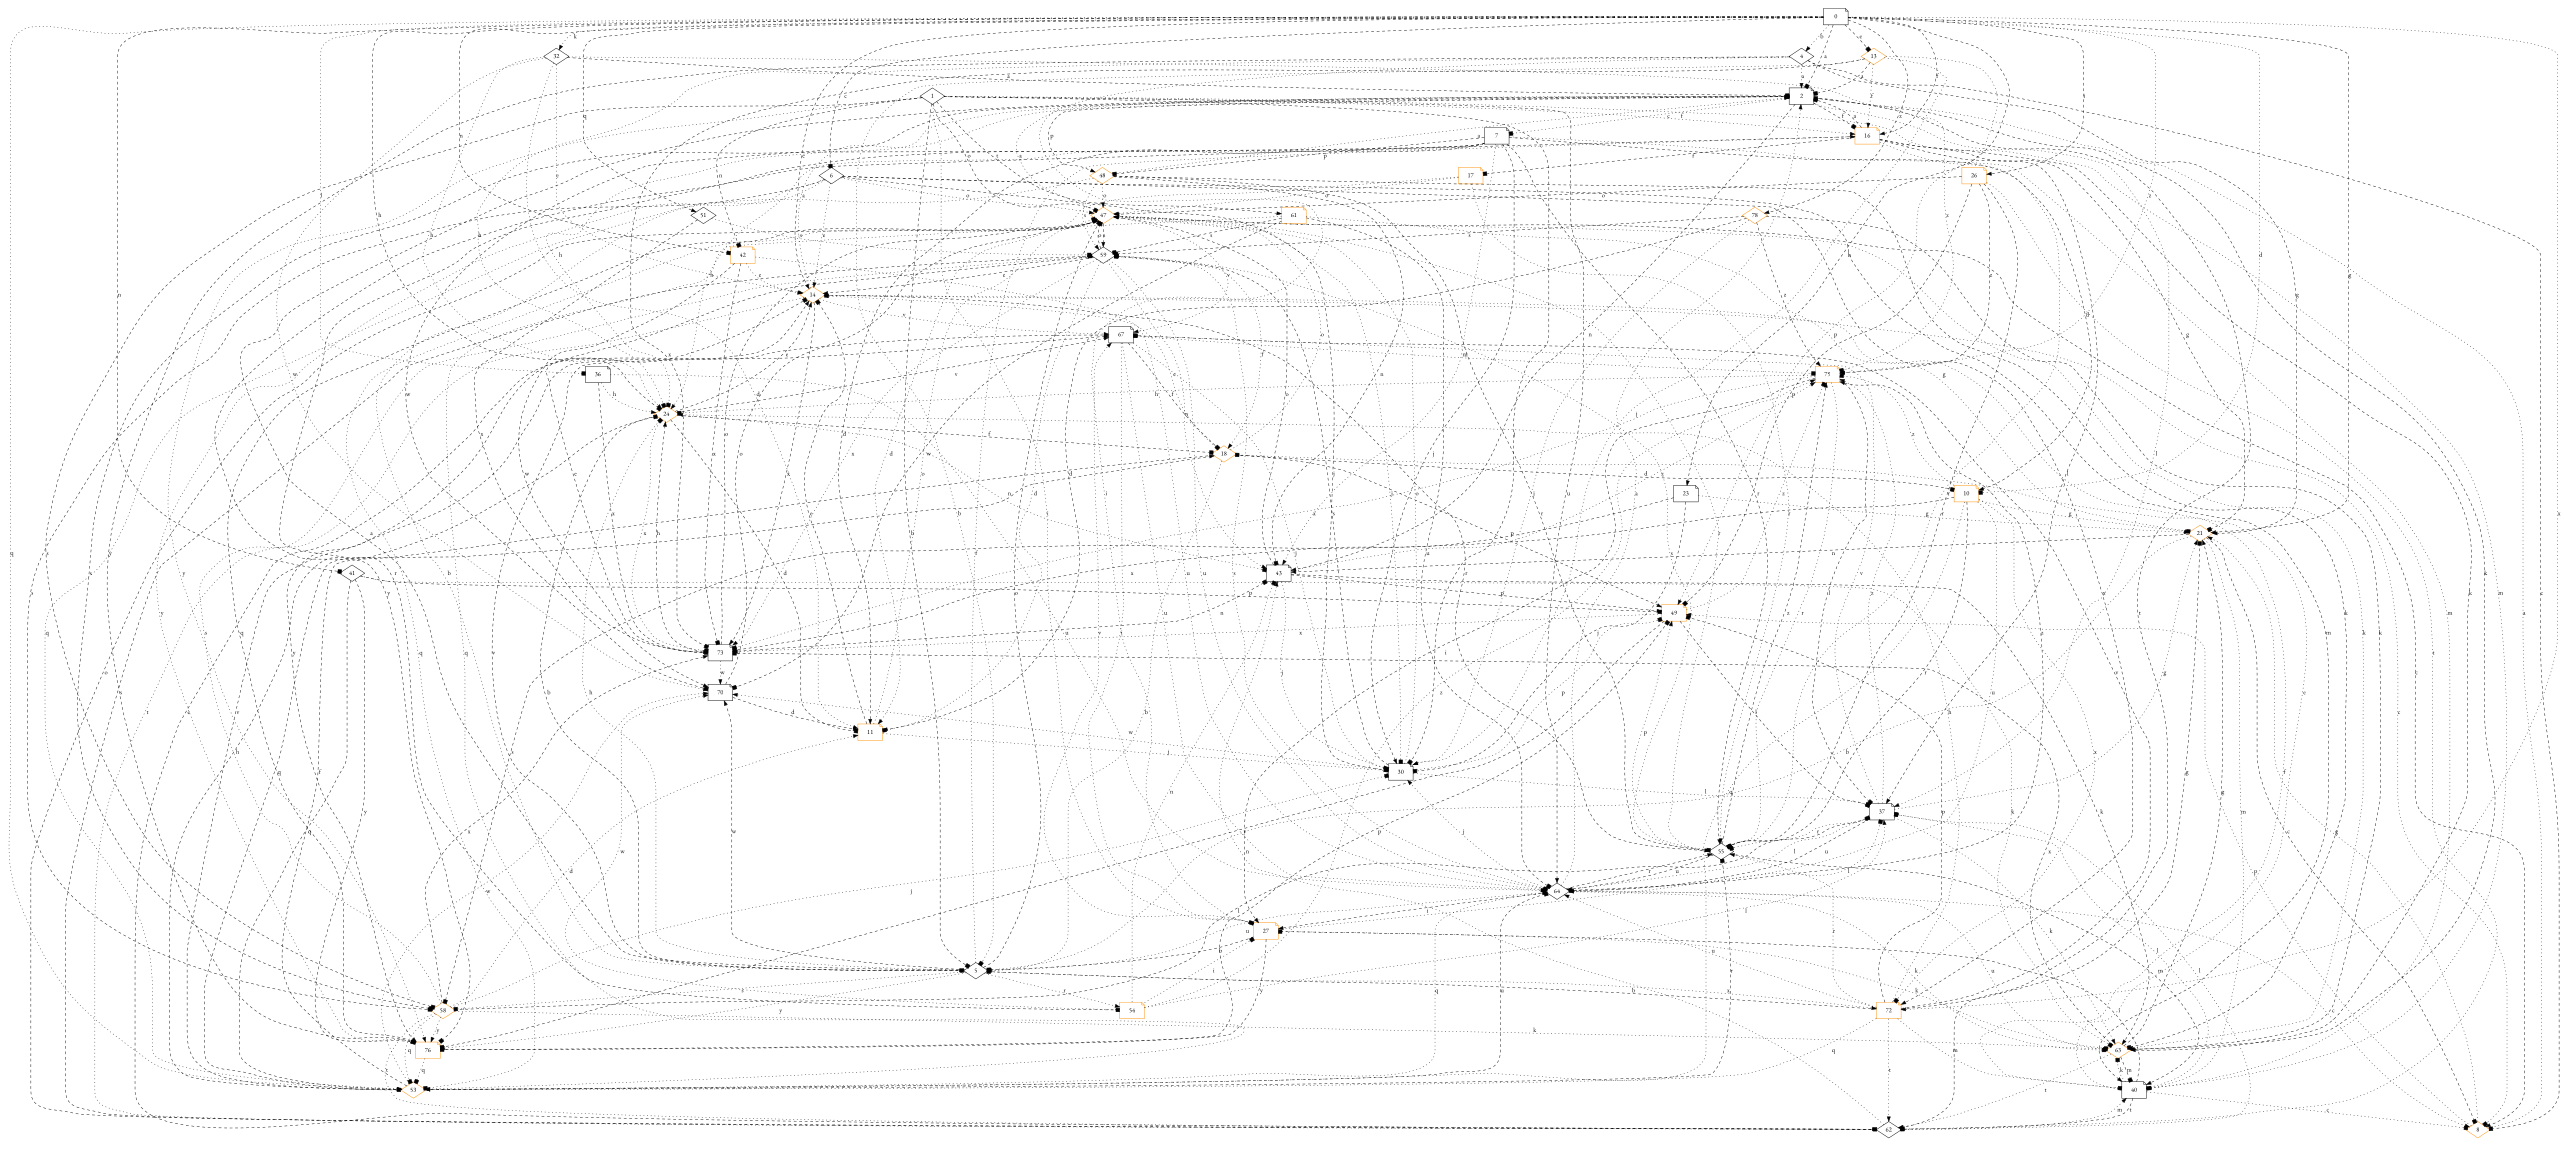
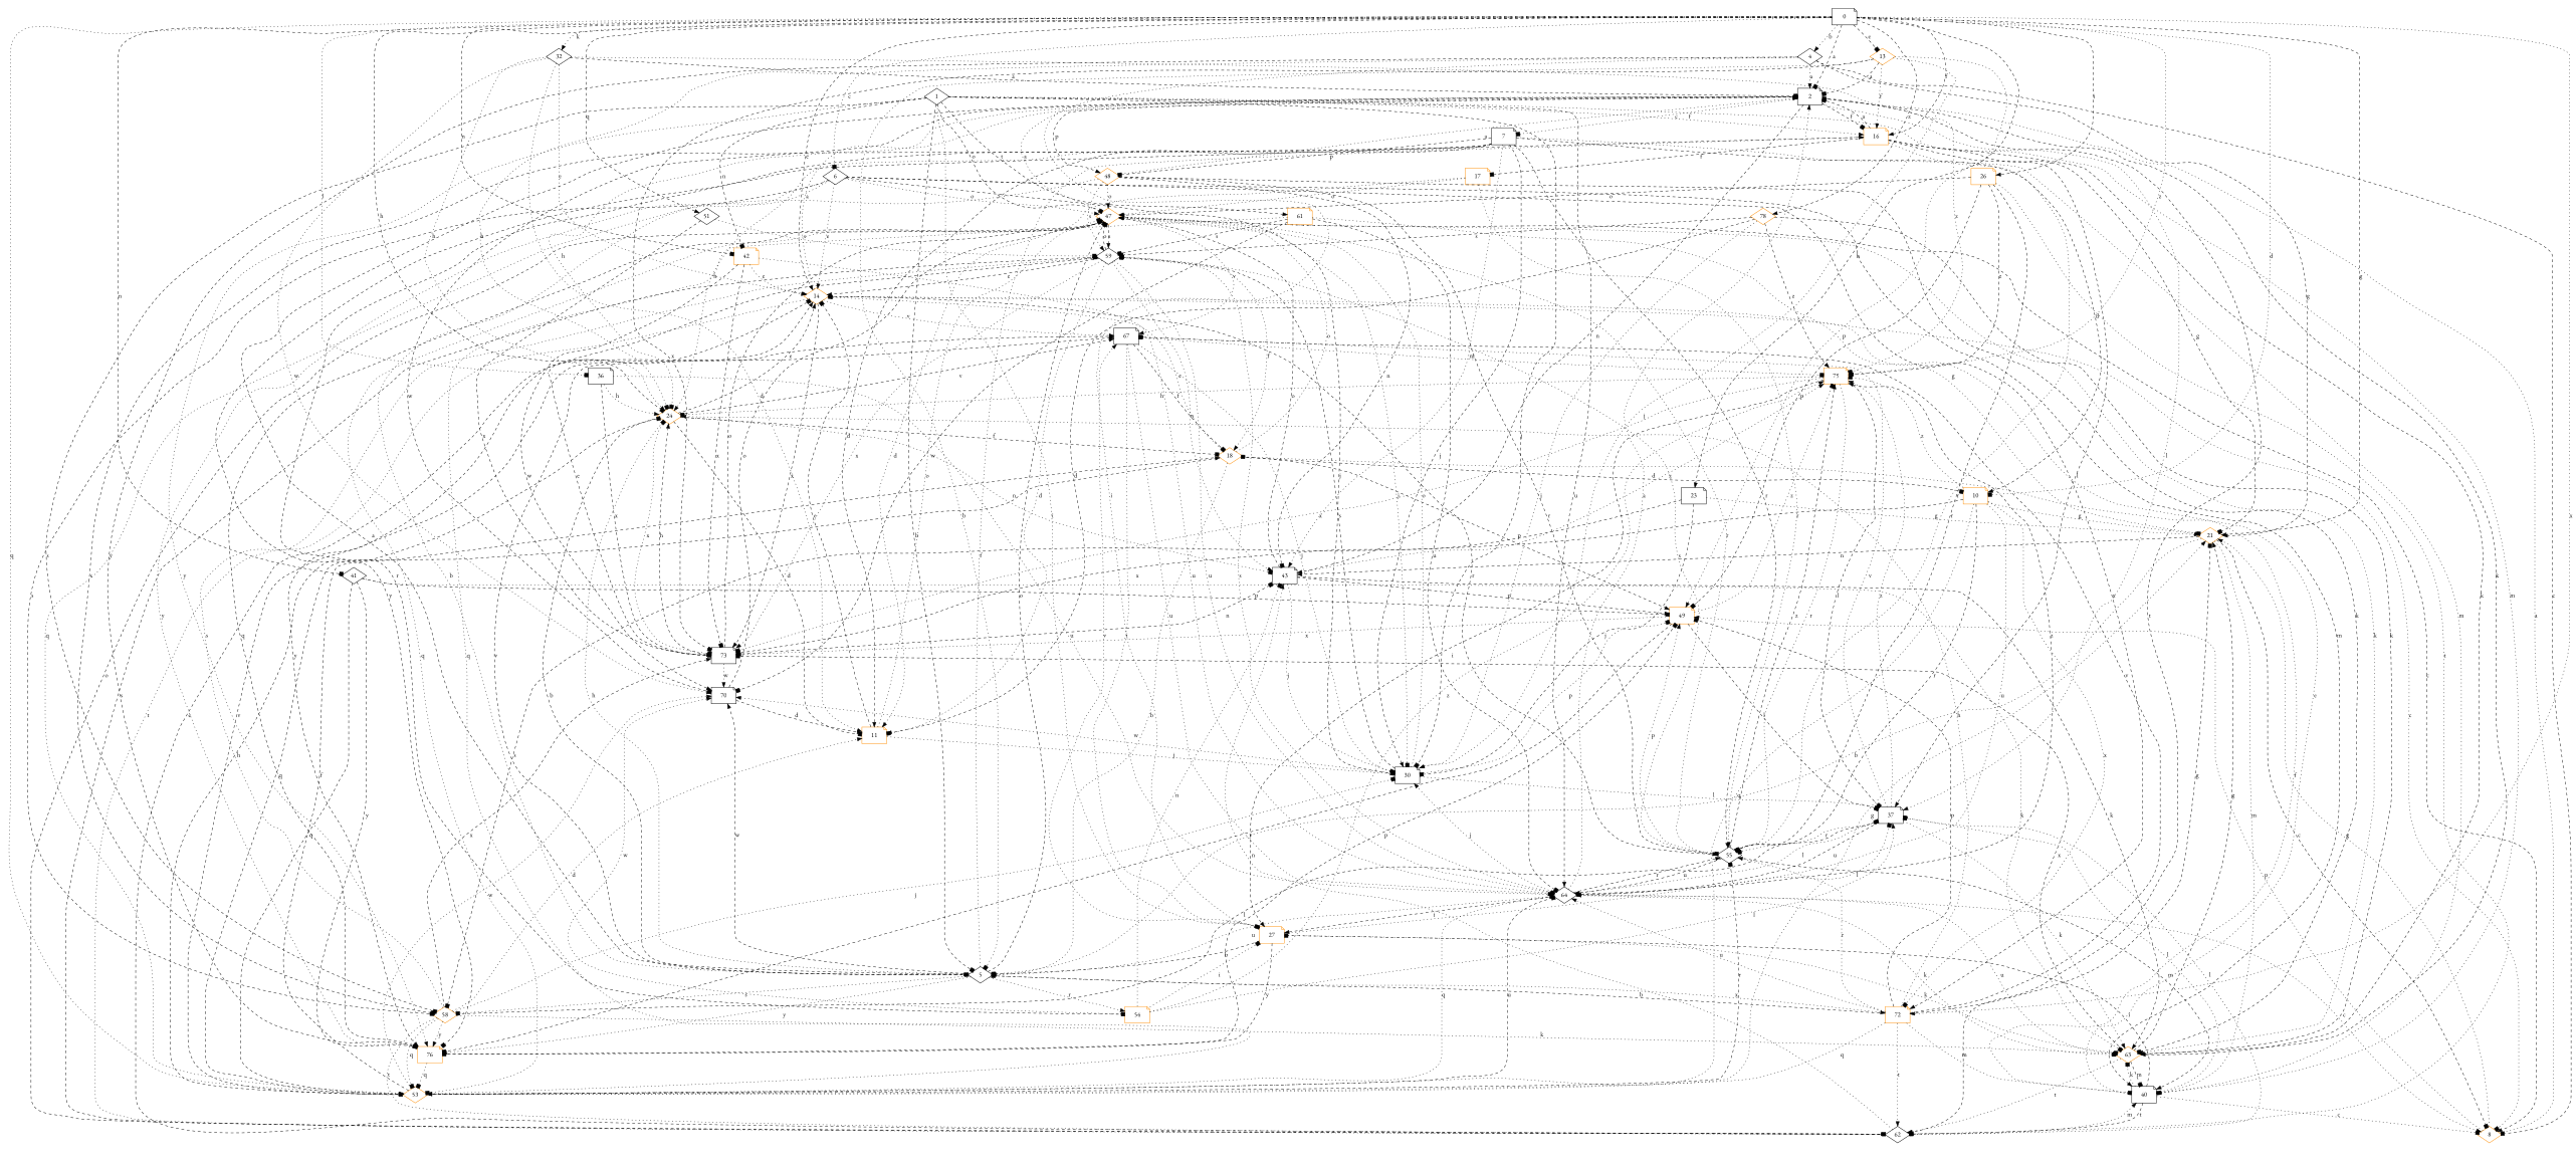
  strict digraph {
    fontname="EB Garamond"
    node [color=darkorange fontname="EB Garamond" shape=note]
    edge [arrowhead=normal fontname="EB Garamond" style=dotted]
    0 [color=black]
    2 [color=black]
    4 [color=black shape=diamond]
    6 [color=black shape=diamond]
    10
    13 [shape=diamond]
    14 [shape=diamond]
    16
    21 [shape=diamond]
    23 [color=black]
    24 [shape=diamond]
    26
    32 [color=black shape=diamond]
    36 [color=black]
    41 [color=black shape=diamond]
    42
    51 [color=black shape=diamond]
    53 [shape=diamond]
    72
    78 [shape=diamond]
    79
    7 [color=black]
    n23 [label=63 shape=diamond]
    37 [color=black]
    43 [color=black]
    48 [shape=diamond]
    62 [color=black shape=diamond]
    70 [color=black]
    27
    76
    8 [shape=diamond]
    5 [color=black shape=diamond]
    30 [color=black]
    40 [color=black]
    47 [shape=diamond]
    58 [shape=diamond]
    64 [color=black shape=diamond]
    55 [color=black shape=diamond]
    49
    73 [color=black]
    67 [color=black]
    17
    11
    18 [shape=diamond]
    59 [color=black shape=diamond]
    1 [color=black shape=diamond]
    61
    54
    0 -> 2 [arrowhead=box label=a style=dashed]
    0 -> 4 [label=b]
-   0 -> 6 [arrowhead=box label=c style=dashed]
+   0 -> 6 [arrowhead=box label=c]
    0 -> 10 [arrowhead=box label=d]
    0 -> 13 [arrowhead=box label=e style=dashed]
    0 -> 14 [label=e style=dashed]
    0 -> 16 [label=f style=dashed]
    0 -> 21 [label=g style=dashed]
    0 -> 23 [label=h style=dashed]
    0 -> 24 [arrowhead=box label=h style=dashed]
    0 -> 26 [label=i style=dashed]
    0 -> 32 [label=k]
    0 -> 36 [arrowhead=box label=l]
    0 -> 41 [arrowhead=box label=n style=dashed]
    0 -> 42 [arrowhead=box label=n style=dashed]
    0 -> 51 [label=q style=dashed]
    0 -> 53 [label=q]
    0 -> 72 [label=x]
    0 -> 78 [label=z style=dashed]
    0 -> 79 [label=z]
    2 -> 16 [arrowhead=box label=f style=dashed]
    2 -> 24 [arrowhead=box label=h]
    2 -> 7 [arrowhead=box label=c]
    2 -> n23 [label=k style=dashed]
    2 -> 37 [label=l]
    2 -> 43 [label=n style=dashed]
    2 -> 48 [label=p style=dashed]
    2 -> 62 [label=t style=dashed]
    2 -> 70 [arrowhead=box label=w style=dashed]
    4 -> 2 [label=a]
    4 -> 21 [label=g style=dashed]
    4 -> 24 [arrowhead=box label=h]
    4 -> 27 [label=i]
    4 -> 76 [arrowhead=box label=y style=dashed]
    4 -> 8 [arrowhead=box label=c style=dashed]
    6 -> 14 [label=e]
    6 -> 72 [label=x style=dashed]
    6 -> 76 [label=y]
    6 -> 5 [label=b]
    6 -> 30 [arrowhead=box label=j style=dashed]
    6 -> 40 [label=m style=dashed]
    6 -> 47 [label=o]
    6 -> 58 [arrowhead=box label=s style=dashed]
    10 -> 21 [label=g]
    10 -> 53 [label=q]
    10 -> 72 [arrowhead=box label=x]
    10 -> 79 [arrowhead=box label=z]
    10 -> 58 [arrowhead=box label=s style=dashed]
    10 -> 64 [arrowhead=box label=u]
    10 -> 55 [arrowhead=box label=r style=dashed]
    13 -> 2 [arrowhead=box label=a style=dashed]
    13 -> 16 [label=f]
    13 -> 5 [arrowhead=box label=b]
    13 -> 30 [label=j]
    13 -> 49 [label=p]
    13 -> 73 [arrowhead=box label=x style=dashed]
    14 -> 2 [arrowhead=box label=a]
    14 -> 62 [arrowhead=box label=t]
    14 -> 8 [arrowhead=box label=c]
    14 -> 55 [label=r style=dashed]
    14 -> 73 [label=x style=dashed]
    14 -> 67 [label=v]
    16 -> 2 [arrowhead=box label=a style=dashed]
    16 -> 21 [arrowhead=box label=g style=dashed]
    16 -> n23 [label=k style=dashed]
    16 -> 37 [label=l style=dashed]
    16 -> 76 [arrowhead=box label=y style=dashed]
    16 -> 55 [arrowhead=box label=r]
    16 -> 17 [arrowhead=box label=f style=dashed]
    21 -> 43 [label=n style=dashed]
    21 -> 8 [arrowhead=box label=c style=dashed]
    21 -> 5 [arrowhead=box label=b]
    21 -> 40 [label=m]
    23 -> 21 [label=g]
    23 -> 30 [arrowhead=box label=j style=dashed]
    23 -> 73 [arrowhead=box label=x style=dashed]
    24 -> 14 [label=e style=dashed]
    24 -> 43 [arrowhead=box label=n]
    24 -> 5 [arrowhead=box label=b style=dashed]
    24 -> 73 [arrowhead=box label=x]
    24 -> 67 [label=v style=dashed]
    24 -> 11 [arrowhead=box label=d style=dashed]
    24 -> 18 [arrowhead=box label=f style=dashed]
    26 -> 79 [label=z style=dashed]
    26 -> 62 [arrowhead=box label=t]
    26 -> 47 [label=o style=dashed]
    26 -> 55 [label=r style=dashed]
    26 -> 49 [arrowhead=box label=p style=dashed]
    32 -> 2 [arrowhead=box label=a style=dashed]
    32 -> 14 [label=e]
    32 -> 24 [label=h]
    32 -> 79 [arrowhead=box label=z]
    32 -> 70 [label=w]
    32 -> 11 [label=d]
    36 -> 24 [label=h]
    36 -> 64 [label=u]
    36 -> 73 [arrowhead=box label=x style=dashed]
    41 -> 53 [label=q style=dashed]
    41 -> n23 [arrowhead=box label=k]
    41 -> 76 [label=y style=dashed]
    41 -> 49 [arrowhead=box label=p style=dashed]
    42 -> 14 [label=e]
    42 -> 70 [label=w style=dashed]
    42 -> 64 [arrowhead=box label=u]
    42 -> 73 [arrowhead=box label=x style=dashed]
    51 -> 73 [label=x style=dashed]
    51 -> 59 [arrowhead=box label=s]
-   37 -> 21 [label=g]
+   53 -> 21 [label=g]
    53 -> 24 [arrowhead=box label=h style=dashed]
    53 -> 70 [label=w]
    53 -> 64 [arrowhead=box label=u style=dashed]
    53 -> 55 [arrowhead=box label=r style=dashed]
    53 -> 67 [label=v style=dashed]
    53 -> 18 [label=f style=dashed]
    72 -> 21 [arrowhead=box label=g style=dashed]
    72 -> 24 [label=h]
    72 -> 53 [label=q]
    72 -> 62 [label=t]
    72 -> 5 [arrowhead=box label=b style=dashed]
    72 -> 40 [arrowhead=box label=m]
    72 -> 64 [label=u]
    72 -> 55 [label=r]
    72 -> 49 [arrowhead=box label=p style=dashed]
    72 -> 67 [arrowhead=box label=v style=dashed]
    78 -> 79 [label=z style=dashed]
    78 -> n23 [label=k style=dashed]
    78 -> 30 [label=j]
    78 -> 11 [label=d style=dashed]
    78 -> 59 [arrowhead=box label=s style=dashed]
    79 -> 24 [arrowhead=box label=h]
    79 -> 37 [arrowhead=box label=l style=dashed]
    79 -> 27 [label=i style=dashed]
    79 -> 55 [arrowhead=box label=r]
    79 -> 73 [arrowhead=box label=x]
    7 -> 10 [label=d style=dashed]
    7 -> 24 [label=h]
    7 -> 43 [label=n]
    7 -> 48 [arrowhead=box label=p style=dashed]
    7 -> 30 [label=j style=dashed]
    7 -> 40 [label=m]
    7 -> 58 [arrowhead=box label=s style=dashed]
    7 -> 55 [label=r style=dashed]
    7 -> 11 [label=d style=dashed]
    7 -> 54 [arrowhead=box label=r style=dashed]
    n23 -> 21 [label=g style=dashed]
    n23 -> 62 [label=t]
    n23 -> 40 [arrowhead=box label=m style=dashed]
    n23 -> 64 [label=u]
    n23 -> 73 [arrowhead=box label=x style=dashed]
    37 -> 79 [label=z]
    37 -> n23 [label=k]
    37 -> 64 [label=u style=dashed]
    37 -> 55 [arrowhead=box label=r]
    37 -> 67 [arrowhead=box label=v]
    43 -> 79 [label=z]
    43 -> n23 [label=k style=dashed]
    43 -> 30 [label=j]
    43 -> 47 [label=o style=dashed]
    43 -> 49 [label=p style=dashed]
    48 -> 2 [label=a]
    48 -> 53 [label=q]
    48 -> n23 [arrowhead=box label=k style=dashed]
    48 -> 43 [arrowhead=box label=n style=dashed]
    48 -> 47 [label=o]
    48 -> 55 [arrowhead=box label=r style=dashed]
    48 -> 59 [label=s]
    62 -> 14 [arrowhead=box label=e style=dashed]
    62 -> 37 [arrowhead=box label=l]
    62 -> 43 [label=n]
    62 -> 40 [label=m]
    62 -> 47 [label=o style=dashed]
    62 -> 59 [arrowhead=box label=s style=dashed]
    70 -> 47 [label=o style=dashed]
    70 -> 11 [label=d style=dashed]
    27 -> n23 [arrowhead=box label=k]
    27 -> 37 [arrowhead=box label=l]
    27 -> 76 [arrowhead=box label=y style=dashed]
    27 -> 5 [arrowhead=box label=b style=dashed]
    27 -> 67 [label=v]
    76 -> 53 [arrowhead=box label=q]
    76 -> 47 [label=q style=dashed]
    76 -> 49 [arrowhead=box label=p style=dashed]
    8 -> 2 [arrowhead=box label=a]
    8 -> 21 [label=g]
    8 -> 49 [label=p]
    5 -> 2 [label=a style=dashed]
    5 -> 16 [label=f]
    5 -> 24 [arrowhead=box label=h]
    5 -> 72 [label=x]
    5 -> 70 [label=w style=dashed]
    5 -> 76 [arrowhead=box label=y]
    5 -> 47 [arrowhead=box label=o style=dashed]
    5 -> 58 [arrowhead=box label=s]
    5 -> 64 [arrowhead=box label=u]
    5 -> 67 [label=v style=dashed]
    5 -> 54 [label=r]
    30 -> 37 [arrowhead=box label=l]
    30 -> 70 [label=w]
    30 -> 47 [label=o]
    30 -> 49 [arrowhead=box label=p]
    30 -> 59 [arrowhead=box label=s style=dashed]
    40 -> 14 [arrowhead=box label=e]
    40 -> n23 [arrowhead=box label=k]
    40 -> 37 [arrowhead=box label=l]
    40 -> 62 [arrowhead=box label=t style=dashed]
    40 -> 27 [arrowhead=box label=i style=dashed]
    40 -> 8 [arrowhead=box label=c]
    40 -> 18 [arrowhead=box label=f]
    47 -> 2 [arrowhead=box label=a]
    47 -> 53 [arrowhead=box label=q]
    47 -> n23 [label=k]
    47 -> 8 [label=c style=dashed]
    47 -> 30 [arrowhead=box label=j]
    47 -> 55 [label=r]
    47 -> 67 [label=v]
    47 -> 59 [label=s style=dashed]
    58 -> 53 [arrowhead=box label=q]
    58 -> n23 [arrowhead=box label=k]
    58 -> 37 [label=l style=dashed]
    58 -> 62 [label=t]
    58 -> 76 [label=y]
    58 -> 30 [arrowhead=box label=j]
    58 -> 73 [label=x style=dashed]
    58 -> 11 [label=d]
    58 -> 59 [label=s]
    64 -> 2 [label=a]
    64 -> 53 [label=q]
    64 -> 79 [label=z style=dashed]
    64 -> n23 [arrowhead=box label=k]
    64 -> 37 [arrowhead=box label=l]
    64 -> 27 [label=i style=dashed]
    64 -> 8 [label=c]
    64 -> 30 [label=j]
    64 -> 55 [label=r style=dashed]
    64 -> 59 [arrowhead=box label=s]
    55 -> 79 [label=z style=dashed]
    55 -> 40 [label=m style=dashed]
    55 -> 64 [label=u style=dashed]
    55 -> 49 [label=p]
    55 -> 59 [arrowhead=box label=s]
    49 -> 79 [arrowhead=box label=z]
    49 -> 37 [arrowhead=box label=l style=dashed]
    49 -> 76 [arrowhead=box label=y style=dashed]
    49 -> 73 [label=x]
    73 -> 14 [label=e style=dashed]
    73 -> 24 [label=h style=dashed]
    73 -> 43 [arrowhead=box label=n style=dashed]
    73 -> 70 [label=w]
    73 -> 47 [arrowhead=box label=o style=dashed]
    67 -> 79 [arrowhead=box label=z]
    67 -> 27 [arrowhead=box label=i]
    67 -> 30 [arrowhead=box label=j]
    67 -> 64 [label=u]
    67 -> 18 [arrowhead=box label=f style=dashed]
    17 -> 47 [label=o]
    17 -> 55 [label=r]
    17 -> 11 [label=d]
    11 -> 14 [arrowhead=box label=e style=dashed]
    11 -> 30 [label=j]
    11 -> 47 [arrowhead=box label=o]
    18 -> 10 [arrowhead=box label=d style=dashed]
    18 -> 14 [label=e]
    18 -> 53 [arrowhead=box label=q style=dashed]
    18 -> 5 [arrowhead=box label=b]
    18 -> 47 [label=o]
    18 -> 49 [label=p style=dashed]
    59 -> 14 [label=e style=dashed]
    59 -> 43 [label=n]
    59 -> 76 [label=y style=dashed]
    59 -> 47 [arrowhead=box label=o style=dashed]
    59 -> 64 [arrowhead=box label=u]
    59 -> 73 [label=x]
    59 -> 11 [arrowhead=box label=d]
    59 -> 18 [label=f]
    1 -> 16 [label=f]
    1 -> 42 [arrowhead=box label=n style=dashed]
    1 -> 27 [label=i]
    1 -> 76 [label=y]
    1 -> 5 [arrowhead=box label=b style=dashed]
    1 -> 30 [arrowhead=box label=j style=dashed]
    1 -> 40 [arrowhead=box label=m]
    1 -> 47 [arrowhead=box label=o style=dashed]
    1 -> 58 [arrowhead=box label=s style=dashed]
    1 -> 64 [label=u style=dashed]
    1 -> 61 [label=t style=dashed]
    61 -> 21 [arrowhead=box label=g]
    61 -> 53 [label=q]
    61 -> 70 [arrowhead=box label=w style=dashed]
    61 -> 64 [arrowhead=box label=u style=dashed]
    61 -> 59 [arrowhead=box label=s style=dashed]
    54 -> 79 [label=z]
    54 -> 37 [label=l]
    54 -> 43 [arrowhead=box label=n]
    54 -> 70 [label=w]
    54 -> 27 [arrowhead=box label=i]
  }
